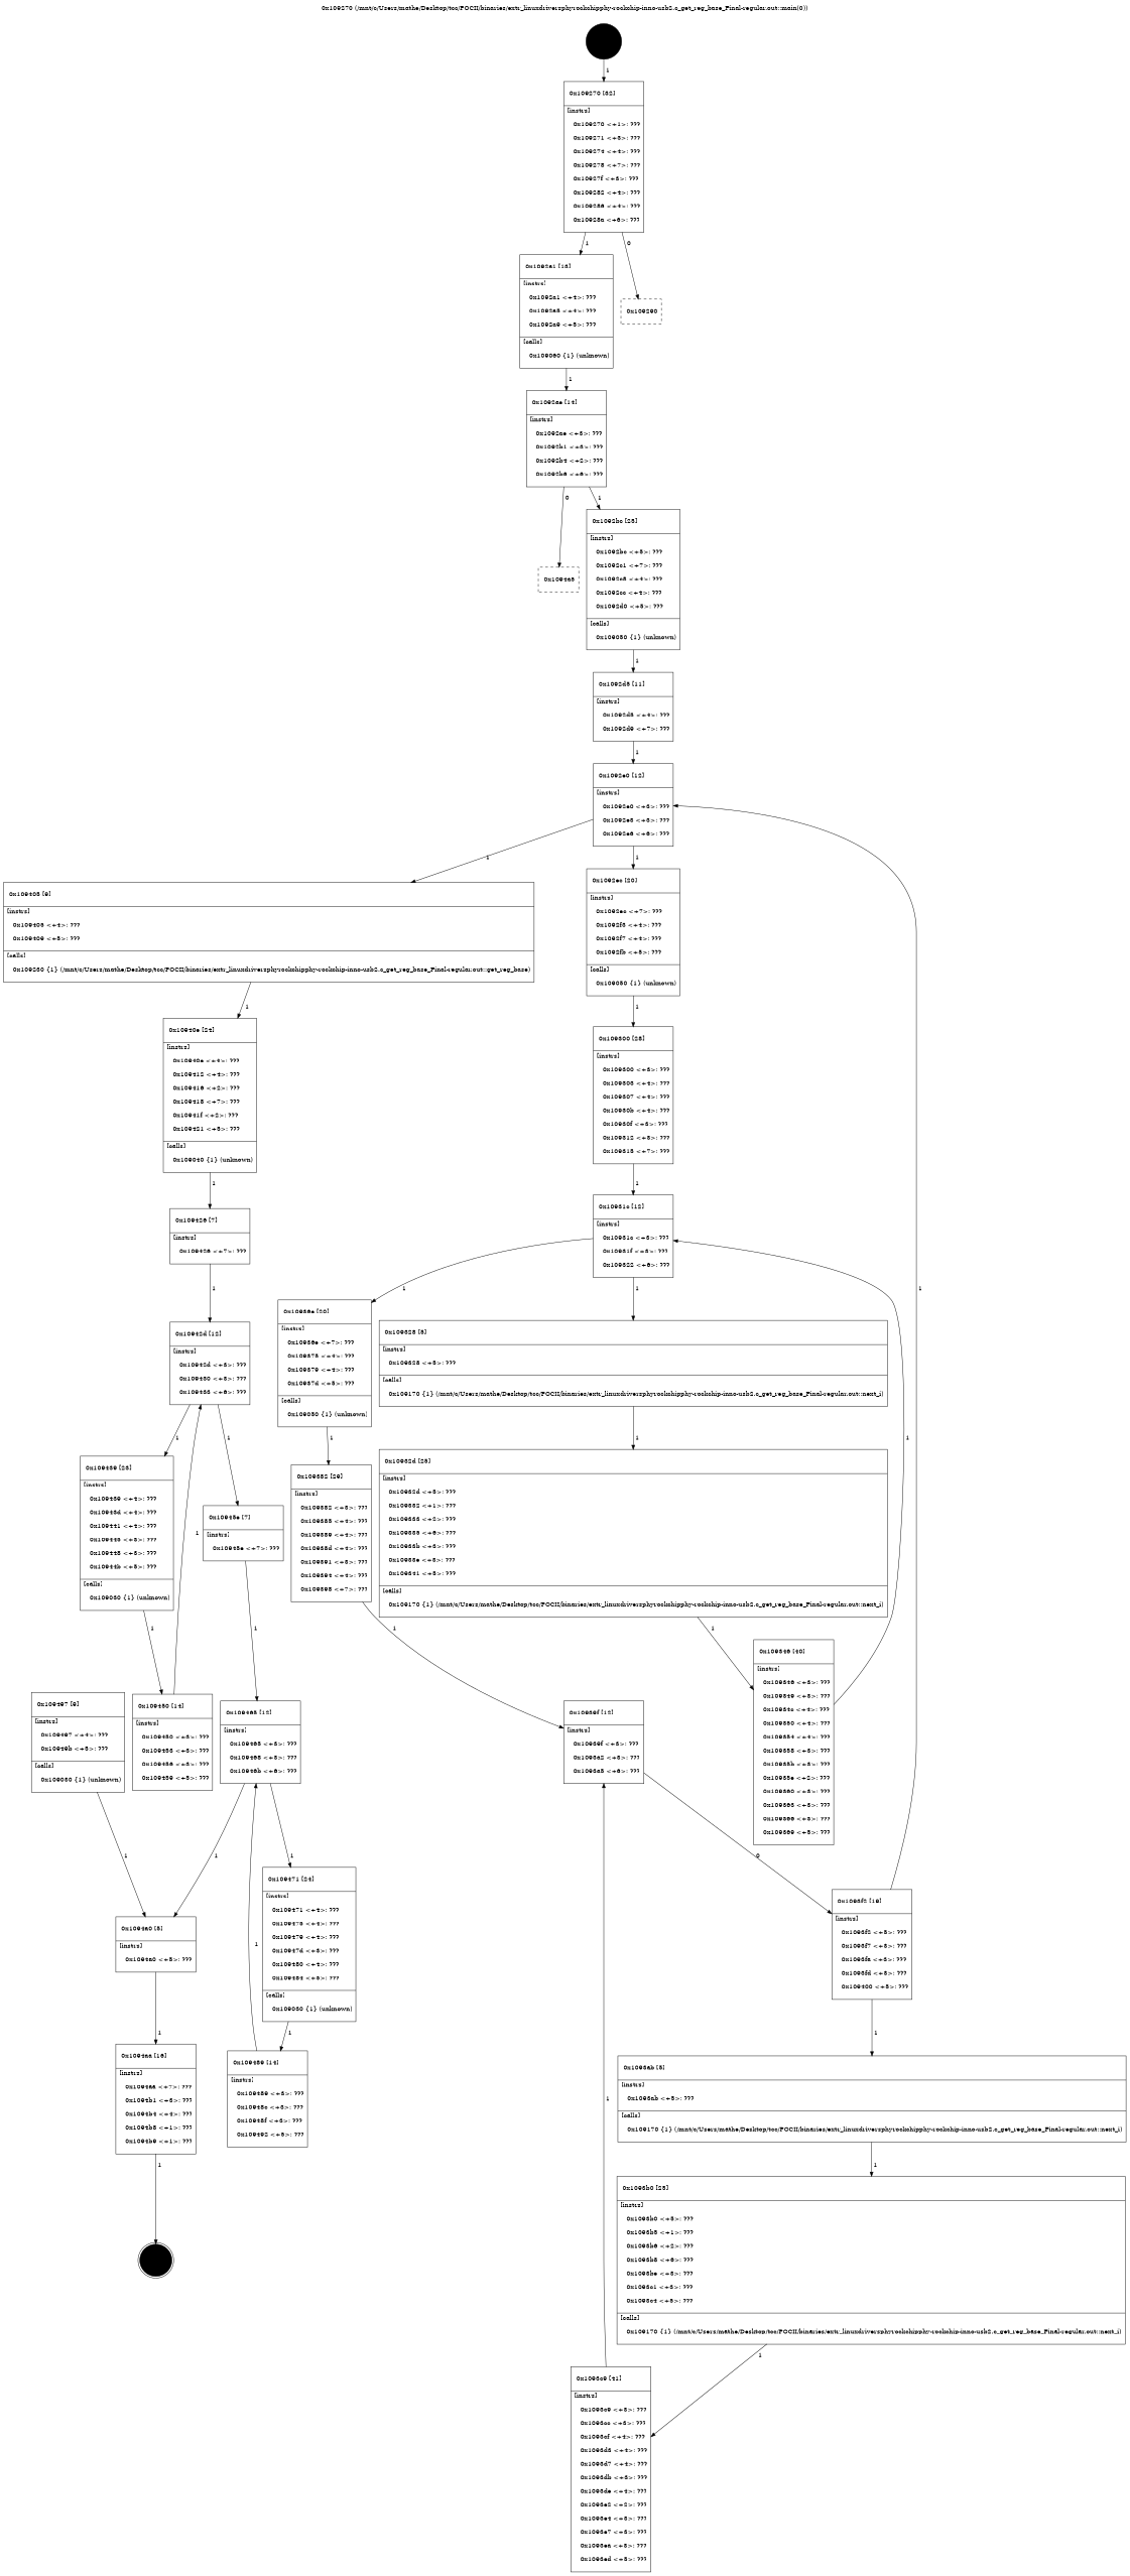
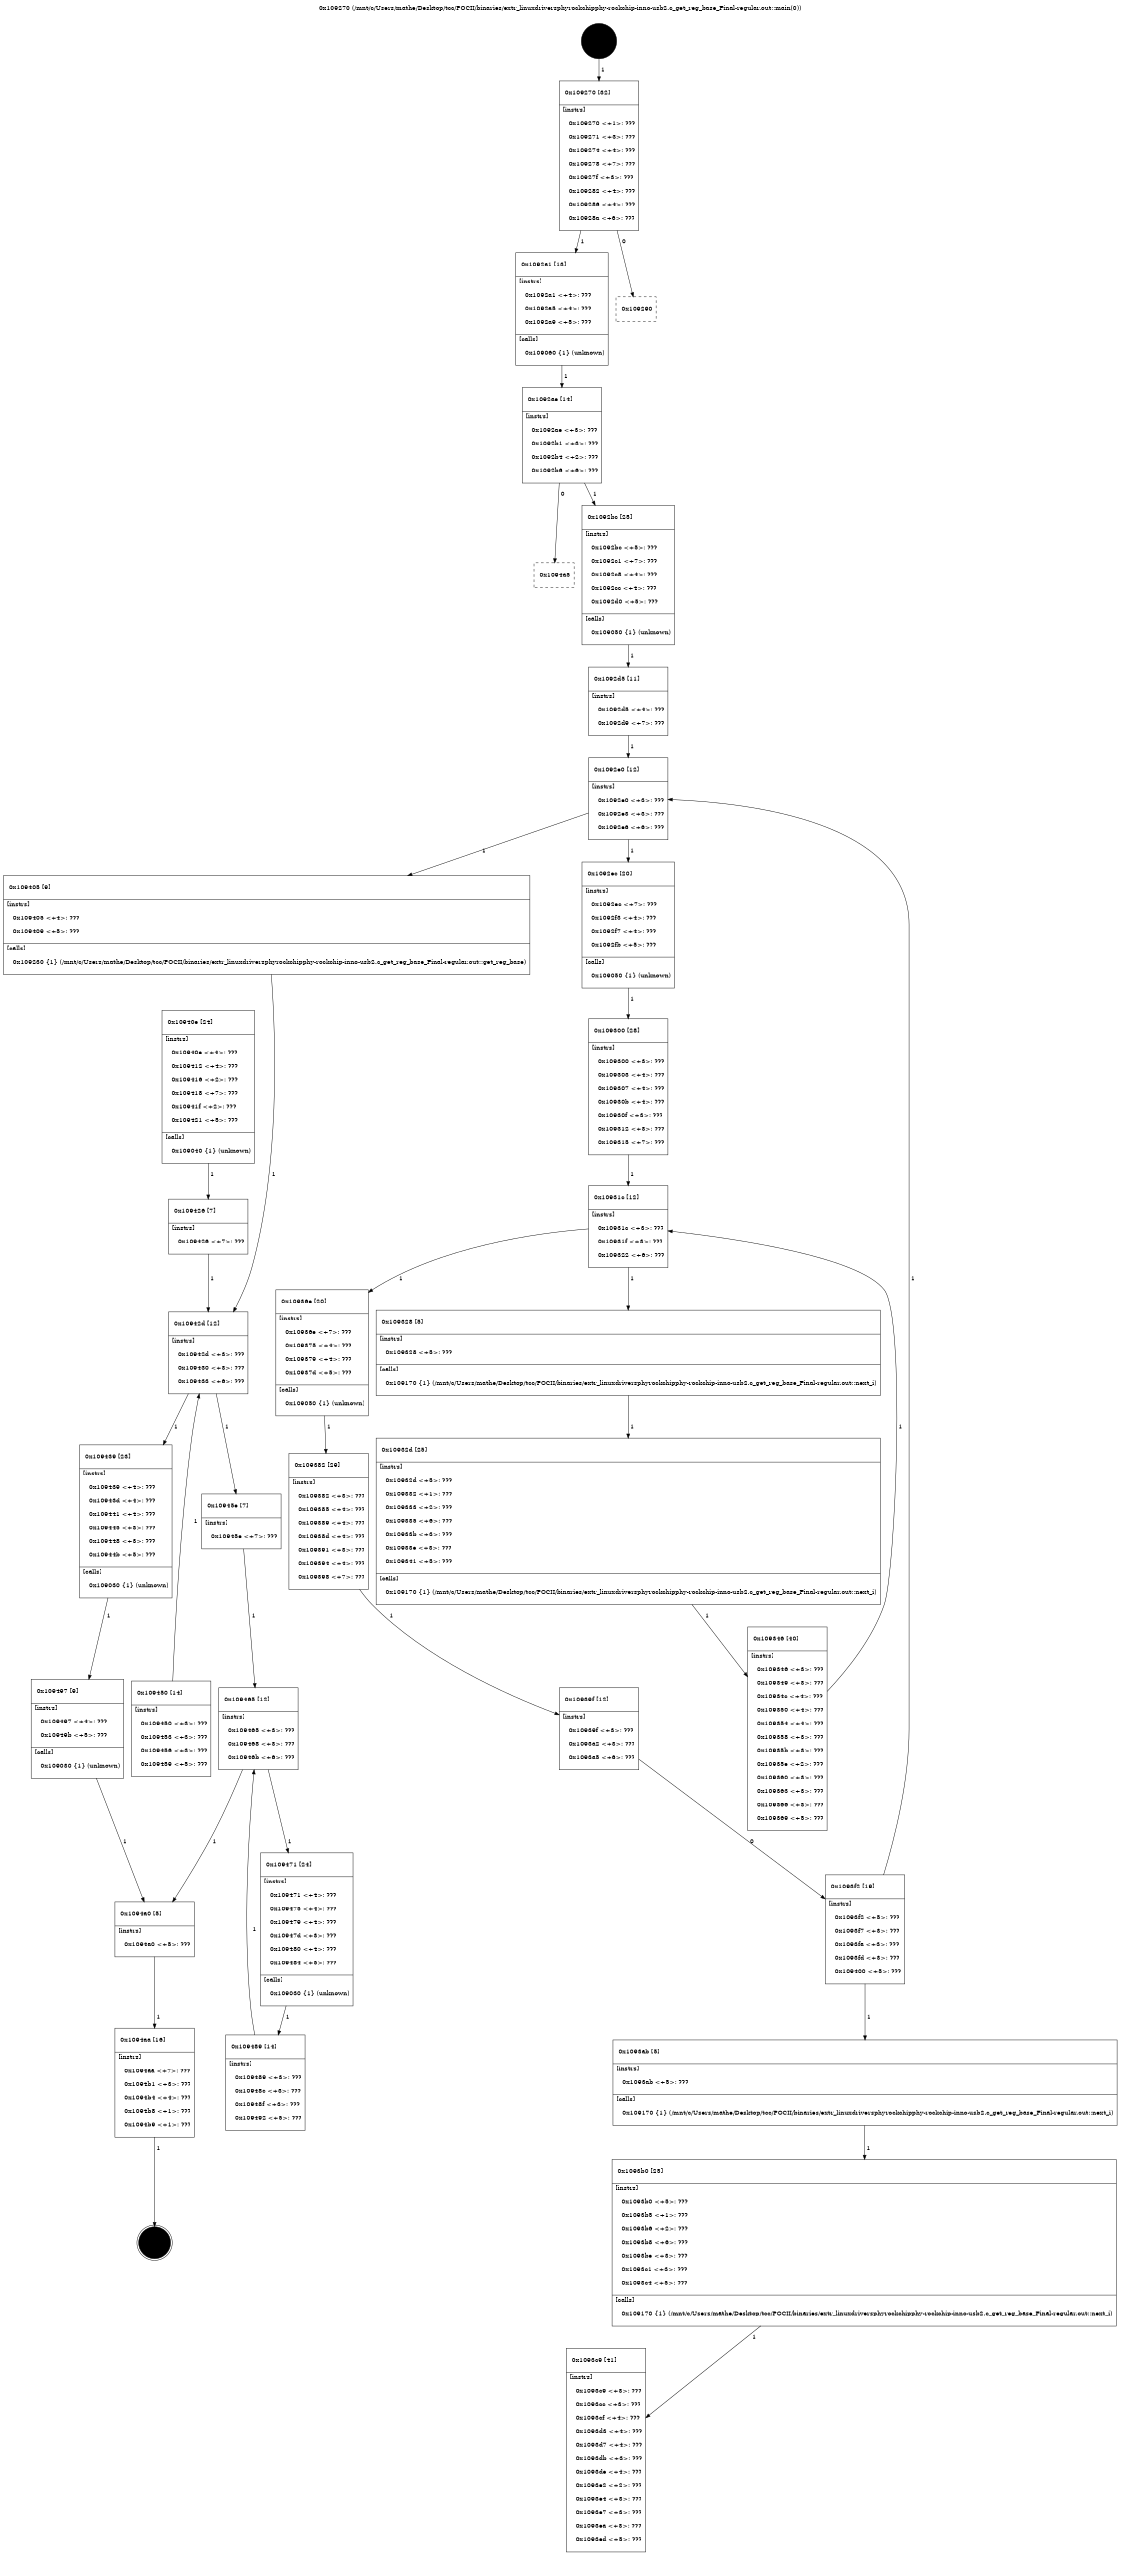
  digraph {
    label="0x109270 (/mnt/c/Users/mathe/Desktop/tcc/POCII/binaries/extr_linuxdriversphyrockchipphy-rockchip-inno-usb2.c_get_reg_base_Final-regular.out::main(0))"
    labelloc=t
    node [shape=record]
    Entry [fillcolor=black height=0.3 shape=circle style=filled width=0.3]
    n2 [label="{\n     0x109270 [32]\l\n     | [instrs]\l\n     &nbsp;&nbsp;0x109270 \<+1\>: ???\l\n     &nbsp;&nbsp;0x109271 \<+3\>: ???\l\n     &nbsp;&nbsp;0x109274 \<+4\>: ???\l\n     &nbsp;&nbsp;0x109278 \<+7\>: ???\l\n     &nbsp;&nbsp;0x10927f \<+3\>: ???\l\n     &nbsp;&nbsp;0x109282 \<+4\>: ???\l\n     &nbsp;&nbsp;0x109286 \<+4\>: ???\l\n     &nbsp;&nbsp;0x10928a \<+6\>: ???\l\n  }"]
    n3 [label="{\n     0x1092a1 [13]\l\n     | [instrs]\l\n     &nbsp;&nbsp;0x1092a1 \<+4\>: ???\l\n     &nbsp;&nbsp;0x1092a5 \<+4\>: ???\l\n     &nbsp;&nbsp;0x1092a9 \<+5\>: ???\l\n     | [calls]\l\n     &nbsp;&nbsp;0x109060 \{1\} (unknown)\l\n  }"]
    n4 [label="{\n     0x109290\l\n  }" style=dashed]
    n5 [label="{\n     0x1092ae [14]\l\n     | [instrs]\l\n     &nbsp;&nbsp;0x1092ae \<+3\>: ???\l\n     &nbsp;&nbsp;0x1092b1 \<+3\>: ???\l\n     &nbsp;&nbsp;0x1092b4 \<+2\>: ???\l\n     &nbsp;&nbsp;0x1092b6 \<+6\>: ???\l\n  }"]
    n6 [label="{\n     0x1094a5\l\n  }" style=dashed]
    n7 [label="{\n     0x1092bc [25]\l\n     | [instrs]\l\n     &nbsp;&nbsp;0x1092bc \<+5\>: ???\l\n     &nbsp;&nbsp;0x1092c1 \<+7\>: ???\l\n     &nbsp;&nbsp;0x1092c8 \<+4\>: ???\l\n     &nbsp;&nbsp;0x1092cc \<+4\>: ???\l\n     &nbsp;&nbsp;0x1092d0 \<+5\>: ???\l\n     | [calls]\l\n     &nbsp;&nbsp;0x109050 \{1\} (unknown)\l\n  }"]
    n8 [label="{\n     0x1092d5 [11]\l\n     | [instrs]\l\n     &nbsp;&nbsp;0x1092d5 \<+4\>: ???\l\n     &nbsp;&nbsp;0x1092d9 \<+7\>: ???\l\n  }"]
    n9 [label="{\n     0x1092e0 [12]\l\n     | [instrs]\l\n     &nbsp;&nbsp;0x1092e0 \<+3\>: ???\l\n     &nbsp;&nbsp;0x1092e3 \<+3\>: ???\l\n     &nbsp;&nbsp;0x1092e6 \<+6\>: ???\l\n  }"]
    Exit [fillcolor=black height=0.3 peripheries=2 shape=circle style=filled width=0.3]
    n11 [label="{\n     0x109405 [9]\l\n     | [instrs]\l\n     &nbsp;&nbsp;0x109405 \<+4\>: ???\l\n     &nbsp;&nbsp;0x109409 \<+5\>: ???\l\n     | [calls]\l\n     &nbsp;&nbsp;0x109230 \{1\} (/mnt/c/Users/mathe/Desktop/tcc/POCII/binaries/extr_linuxdriversphyrockchipphy-rockchip-inno-usb2.c_get_reg_base_Final-regular.out::get_reg_base)\l\n  }"]
    n12 [label="{\n     0x1092ec [20]\l\n     | [instrs]\l\n     &nbsp;&nbsp;0x1092ec \<+7\>: ???\l\n     &nbsp;&nbsp;0x1092f3 \<+4\>: ???\l\n     &nbsp;&nbsp;0x1092f7 \<+4\>: ???\l\n     &nbsp;&nbsp;0x1092fb \<+5\>: ???\l\n     | [calls]\l\n     &nbsp;&nbsp;0x109050 \{1\} (unknown)\l\n  }"]
    n13 [label="{\n     0x10940e [24]\l\n     | [instrs]\l\n     &nbsp;&nbsp;0x10940e \<+4\>: ???\l\n     &nbsp;&nbsp;0x109412 \<+4\>: ???\l\n     &nbsp;&nbsp;0x109416 \<+2\>: ???\l\n     &nbsp;&nbsp;0x109418 \<+7\>: ???\l\n     &nbsp;&nbsp;0x10941f \<+2\>: ???\l\n     &nbsp;&nbsp;0x109421 \<+5\>: ???\l\n     | [calls]\l\n     &nbsp;&nbsp;0x109040 \{1\} (unknown)\l\n  }"]
    n14 [label="{\n     0x109300 [28]\l\n     | [instrs]\l\n     &nbsp;&nbsp;0x109300 \<+3\>: ???\l\n     &nbsp;&nbsp;0x109303 \<+4\>: ???\l\n     &nbsp;&nbsp;0x109307 \<+4\>: ???\l\n     &nbsp;&nbsp;0x10930b \<+4\>: ???\l\n     &nbsp;&nbsp;0x10930f \<+3\>: ???\l\n     &nbsp;&nbsp;0x109312 \<+3\>: ???\l\n     &nbsp;&nbsp;0x109315 \<+7\>: ???\l\n  }"]
    n15 [label="{\n     0x109426 [7]\l\n     | [instrs]\l\n     &nbsp;&nbsp;0x109426 \<+7\>: ???\l\n  }"]
    n16 [label="{\n     0x10931c [12]\l\n     | [instrs]\l\n     &nbsp;&nbsp;0x10931c \<+3\>: ???\l\n     &nbsp;&nbsp;0x10931f \<+3\>: ???\l\n     &nbsp;&nbsp;0x109322 \<+6\>: ???\l\n  }"]
    n17 [label="{\n     0x10936e [20]\l\n     | [instrs]\l\n     &nbsp;&nbsp;0x10936e \<+7\>: ???\l\n     &nbsp;&nbsp;0x109375 \<+4\>: ???\l\n     &nbsp;&nbsp;0x109379 \<+4\>: ???\l\n     &nbsp;&nbsp;0x10937d \<+5\>: ???\l\n     | [calls]\l\n     &nbsp;&nbsp;0x109050 \{1\} (unknown)\l\n  }"]
    n18 [label="{\n     0x109328 [5]\l\n     | [instrs]\l\n     &nbsp;&nbsp;0x109328 \<+5\>: ???\l\n     | [calls]\l\n     &nbsp;&nbsp;0x109170 \{1\} (/mnt/c/Users/mathe/Desktop/tcc/POCII/binaries/extr_linuxdriversphyrockchipphy-rockchip-inno-usb2.c_get_reg_base_Final-regular.out::next_i)\l\n  }"]
    n19 [label="{\n     0x109382 [29]\l\n     | [instrs]\l\n     &nbsp;&nbsp;0x109382 \<+3\>: ???\l\n     &nbsp;&nbsp;0x109385 \<+4\>: ???\l\n     &nbsp;&nbsp;0x109389 \<+4\>: ???\l\n     &nbsp;&nbsp;0x10938d \<+4\>: ???\l\n     &nbsp;&nbsp;0x109391 \<+3\>: ???\l\n     &nbsp;&nbsp;0x109394 \<+4\>: ???\l\n     &nbsp;&nbsp;0x109398 \<+7\>: ???\l\n  }"]
    n20 [label="{\n     0x10932d [25]\l\n     | [instrs]\l\n     &nbsp;&nbsp;0x10932d \<+5\>: ???\l\n     &nbsp;&nbsp;0x109332 \<+1\>: ???\l\n     &nbsp;&nbsp;0x109333 \<+2\>: ???\l\n     &nbsp;&nbsp;0x109335 \<+6\>: ???\l\n     &nbsp;&nbsp;0x10933b \<+3\>: ???\l\n     &nbsp;&nbsp;0x10933e \<+3\>: ???\l\n     &nbsp;&nbsp;0x109341 \<+5\>: ???\l\n     | [calls]\l\n     &nbsp;&nbsp;0x109170 \{1\} (/mnt/c/Users/mathe/Desktop/tcc/POCII/binaries/extr_linuxdriversphyrockchipphy-rockchip-inno-usb2.c_get_reg_base_Final-regular.out::next_i)\l\n  }"]
    n21 [label="{\n     0x10939f [12]\l\n     | [instrs]\l\n     &nbsp;&nbsp;0x10939f \<+3\>: ???\l\n     &nbsp;&nbsp;0x1093a2 \<+3\>: ???\l\n     &nbsp;&nbsp;0x1093a5 \<+6\>: ???\l\n  }"]
    n22 [label="{\n     0x109346 [40]\l\n     | [instrs]\l\n     &nbsp;&nbsp;0x109346 \<+3\>: ???\l\n     &nbsp;&nbsp;0x109349 \<+3\>: ???\l\n     &nbsp;&nbsp;0x10934c \<+4\>: ???\l\n     &nbsp;&nbsp;0x109350 \<+4\>: ???\l\n     &nbsp;&nbsp;0x109354 \<+4\>: ???\l\n     &nbsp;&nbsp;0x109358 \<+3\>: ???\l\n     &nbsp;&nbsp;0x10935b \<+3\>: ???\l\n     &nbsp;&nbsp;0x10935e \<+2\>: ???\l\n     &nbsp;&nbsp;0x109360 \<+3\>: ???\l\n     &nbsp;&nbsp;0x109363 \<+3\>: ???\l\n     &nbsp;&nbsp;0x109366 \<+3\>: ???\l\n     &nbsp;&nbsp;0x109369 \<+5\>: ???\l\n  }"]
    n23 [label="{\n     0x1093f2 [19]\l\n     | [instrs]\l\n     &nbsp;&nbsp;0x1093f2 \<+5\>: ???\l\n     &nbsp;&nbsp;0x1093f7 \<+3\>: ???\l\n     &nbsp;&nbsp;0x1093fa \<+3\>: ???\l\n     &nbsp;&nbsp;0x1093fd \<+3\>: ???\l\n     &nbsp;&nbsp;0x109400 \<+5\>: ???\l\n  }"]
    n24 [label="{\n     0x1093ab [5]\l\n     | [instrs]\l\n     &nbsp;&nbsp;0x1093ab \<+5\>: ???\l\n     | [calls]\l\n     &nbsp;&nbsp;0x109170 \{1\} (/mnt/c/Users/mathe/Desktop/tcc/POCII/binaries/extr_linuxdriversphyrockchipphy-rockchip-inno-usb2.c_get_reg_base_Final-regular.out::next_i)\l\n  }"]
    n25 [label="{\n     0x1093b0 [25]\l\n     | [instrs]\l\n     &nbsp;&nbsp;0x1093b0 \<+5\>: ???\l\n     &nbsp;&nbsp;0x1093b5 \<+1\>: ???\l\n     &nbsp;&nbsp;0x1093b6 \<+2\>: ???\l\n     &nbsp;&nbsp;0x1093b8 \<+6\>: ???\l\n     &nbsp;&nbsp;0x1093be \<+3\>: ???\l\n     &nbsp;&nbsp;0x1093c1 \<+3\>: ???\l\n     &nbsp;&nbsp;0x1093c4 \<+5\>: ???\l\n     | [calls]\l\n     &nbsp;&nbsp;0x109170 \{1\} (/mnt/c/Users/mathe/Desktop/tcc/POCII/binaries/extr_linuxdriversphyrockchipphy-rockchip-inno-usb2.c_get_reg_base_Final-regular.out::next_i)\l\n  }"]
    n26 [label="{\n     0x1093c9 [41]\l\n     | [instrs]\l\n     &nbsp;&nbsp;0x1093c9 \<+3\>: ???\l\n     &nbsp;&nbsp;0x1093cc \<+3\>: ???\l\n     &nbsp;&nbsp;0x1093cf \<+4\>: ???\l\n     &nbsp;&nbsp;0x1093d3 \<+4\>: ???\l\n     &nbsp;&nbsp;0x1093d7 \<+4\>: ???\l\n     &nbsp;&nbsp;0x1093db \<+3\>: ???\l\n     &nbsp;&nbsp;0x1093de \<+4\>: ???\l\n     &nbsp;&nbsp;0x1093e2 \<+2\>: ???\l\n     &nbsp;&nbsp;0x1093e4 \<+3\>: ???\l\n     &nbsp;&nbsp;0x1093e7 \<+3\>: ???\l\n     &nbsp;&nbsp;0x1093ea \<+3\>: ???\l\n     &nbsp;&nbsp;0x1093ed \<+5\>: ???\l\n  }"]
    n27 [label="{\n     0x1094aa [16]\l\n     | [instrs]\l\n     &nbsp;&nbsp;0x1094aa \<+7\>: ???\l\n     &nbsp;&nbsp;0x1094b1 \<+3\>: ???\l\n     &nbsp;&nbsp;0x1094b4 \<+4\>: ???\l\n     &nbsp;&nbsp;0x1094b8 \<+1\>: ???\l\n     &nbsp;&nbsp;0x1094b9 \<+1\>: ???\l\n  }"]
    n28 [label="{\n     0x10942d [12]\l\n     | [instrs]\l\n     &nbsp;&nbsp;0x10942d \<+3\>: ???\l\n     &nbsp;&nbsp;0x109430 \<+3\>: ???\l\n     &nbsp;&nbsp;0x109433 \<+6\>: ???\l\n  }"]
    n29 [label="{\n     0x109439 [23]\l\n     | [instrs]\l\n     &nbsp;&nbsp;0x109439 \<+4\>: ???\l\n     &nbsp;&nbsp;0x10943d \<+4\>: ???\l\n     &nbsp;&nbsp;0x109441 \<+4\>: ???\l\n     &nbsp;&nbsp;0x109445 \<+3\>: ???\l\n     &nbsp;&nbsp;0x109448 \<+3\>: ???\l\n     &nbsp;&nbsp;0x10944b \<+5\>: ???\l\n     | [calls]\l\n     &nbsp;&nbsp;0x109030 \{1\} (unknown)\l\n  }"]
    n30 [label="{\n     0x10945e [7]\l\n     | [instrs]\l\n     &nbsp;&nbsp;0x10945e \<+7\>: ???\l\n  }"]
    n31 [label="{\n     0x109450 [14]\l\n     | [instrs]\l\n     &nbsp;&nbsp;0x109450 \<+3\>: ???\l\n     &nbsp;&nbsp;0x109453 \<+3\>: ???\l\n     &nbsp;&nbsp;0x109456 \<+3\>: ???\l\n     &nbsp;&nbsp;0x109459 \<+5\>: ???\l\n  }"]
    n32 [label="{\n     0x109465 [12]\l\n     | [instrs]\l\n     &nbsp;&nbsp;0x109465 \<+3\>: ???\l\n     &nbsp;&nbsp;0x109468 \<+3\>: ???\l\n     &nbsp;&nbsp;0x10946b \<+6\>: ???\l\n  }"]
    n33 [label="{\n     0x109471 [24]\l\n     | [instrs]\l\n     &nbsp;&nbsp;0x109471 \<+4\>: ???\l\n     &nbsp;&nbsp;0x109475 \<+4\>: ???\l\n     &nbsp;&nbsp;0x109479 \<+4\>: ???\l\n     &nbsp;&nbsp;0x10947d \<+3\>: ???\l\n     &nbsp;&nbsp;0x109480 \<+4\>: ???\l\n     &nbsp;&nbsp;0x109484 \<+5\>: ???\l\n     | [calls]\l\n     &nbsp;&nbsp;0x109030 \{1\} (unknown)\l\n  }"]
    n34 [label="{\n     0x1094a0 [5]\l\n     | [instrs]\l\n     &nbsp;&nbsp;0x1094a0 \<+5\>: ???\l\n  }"]
    n35 [label="{\n     0x109497 [9]\l\n     | [instrs]\l\n     &nbsp;&nbsp;0x109497 \<+4\>: ???\l\n     &nbsp;&nbsp;0x10949b \<+5\>: ???\l\n     | [calls]\l\n     &nbsp;&nbsp;0x109030 \{1\} (unknown)\l\n  }"]
    n36 [label="{\n     0x109489 [14]\l\n     | [instrs]\l\n     &nbsp;&nbsp;0x109489 \<+3\>: ???\l\n     &nbsp;&nbsp;0x10948c \<+3\>: ???\l\n     &nbsp;&nbsp;0x10948f \<+3\>: ???\l\n     &nbsp;&nbsp;0x109492 \<+5\>: ???\l\n  }"]
    Entry -> n2 [label=" 1"]
    n2 -> n3 [label=" 1"]
    n2 -> n4 [label=" 0"]
    n3 -> n5 [label=" 1"]
    n5 -> n6 [label=" 0"]
    n5 -> n7 [label=" 1"]
    n7 -> n8 [label=" 1"]
    n8 -> n9 [label=" 1"]
    n9 -> n11 [label=" 1"]
    n9 -> n12 [label=" 1"]
-   n11 -> n13 [label=" 1"]
+   n11 -> n28 [label=" 1"]
    n12 -> n14 [label=" 1"]
    n13 -> n15 [label=" 1"]
    n14 -> n16 [label=" 1"]
    n15 -> n28 [label=" 1"]
    n16 -> n17 [label=" 1"]
    n16 -> n18 [label=" 1"]
    n17 -> n19 [label=" 1"]
    n18 -> n20 [label=" 1"]
    n19 -> n21 [label=" 1"]
    n20 -> n22 [label=" 1"]
    n21 -> n23 [label=" 0"]
    n22 -> n16 [label=" 1"]
    n23 -> n9 [label=" 1"]
    n23 -> n24 [label=" 1"]
    n24 -> n25 [label=" 1"]
    n25 -> n26 [label=" 1"]
-   n26 -> n21 [label=" 1"]
    n27 -> Exit [label=" 1"]
    n28 -> n29 [label=" 1"]
    n28 -> n30 [label=" 1"]
-   n29 -> n31 [label=" 1"]
+   n29 -> n35 [label=" 1"]
    n30 -> n32 [label=" 1"]
    n31 -> n28 [label=" 1"]
    n32 -> n33 [label=" 1"]
    n32 -> n34 [label=" 1"]
    n33 -> n36 [label=" 1"]
    n34 -> n27 [label=" 1"]
    n35 -> n34 [label=" 1"]
    n36 -> n32 [label=" 1"]
  }
